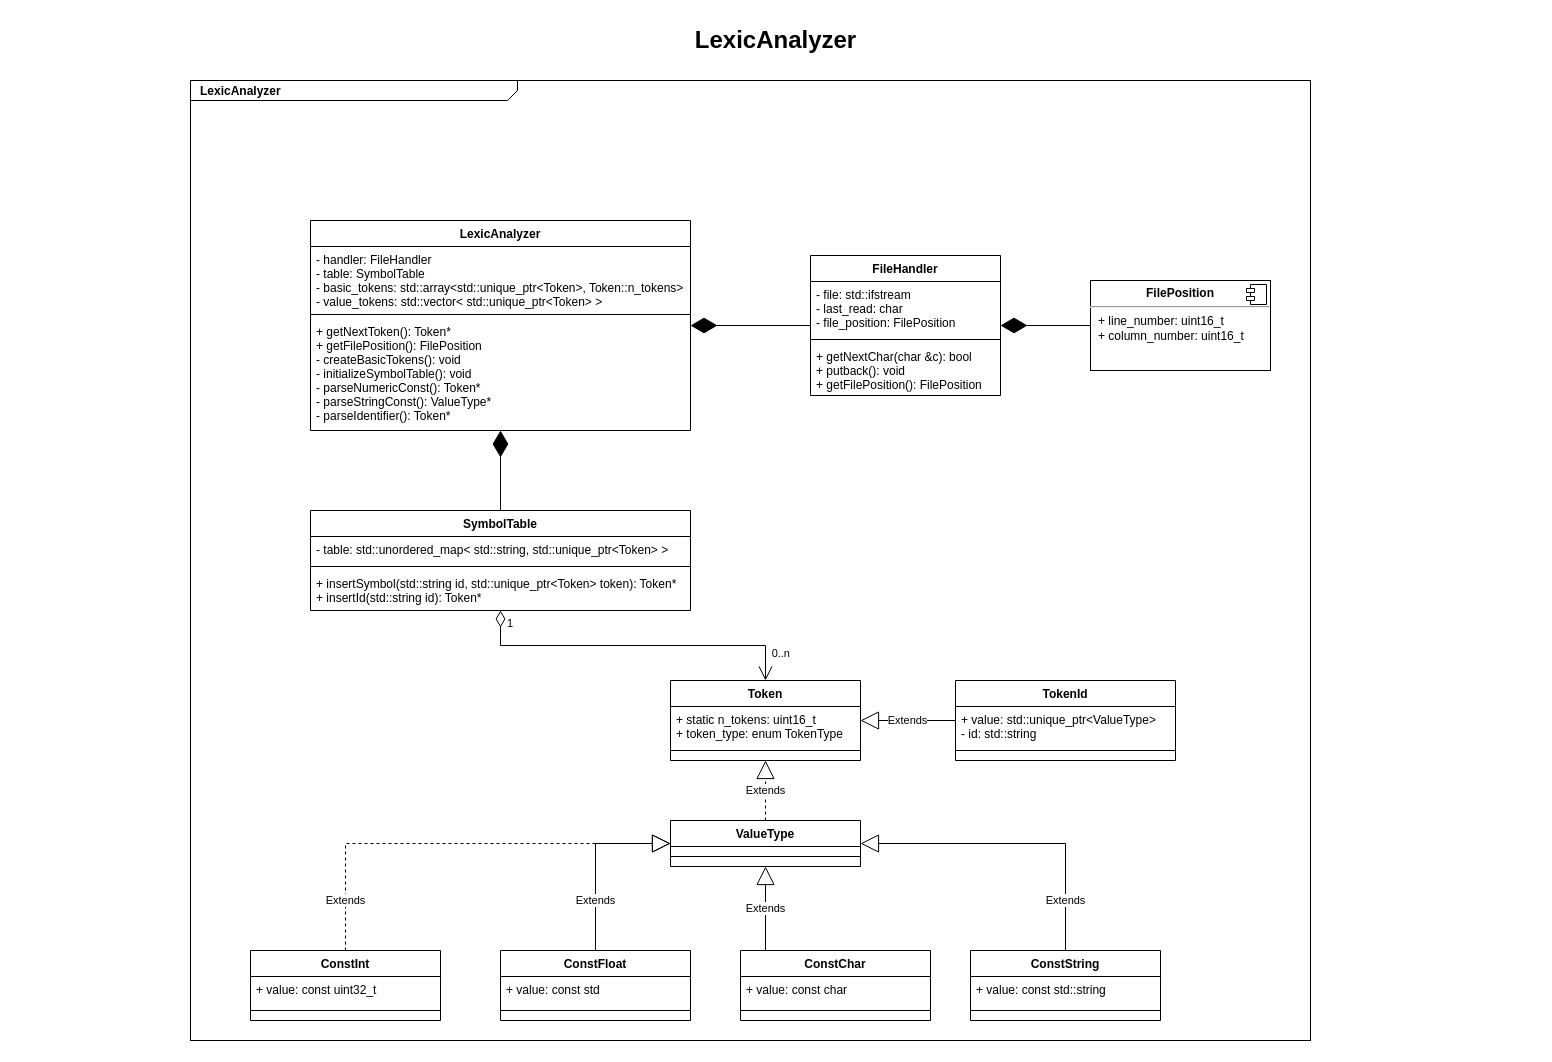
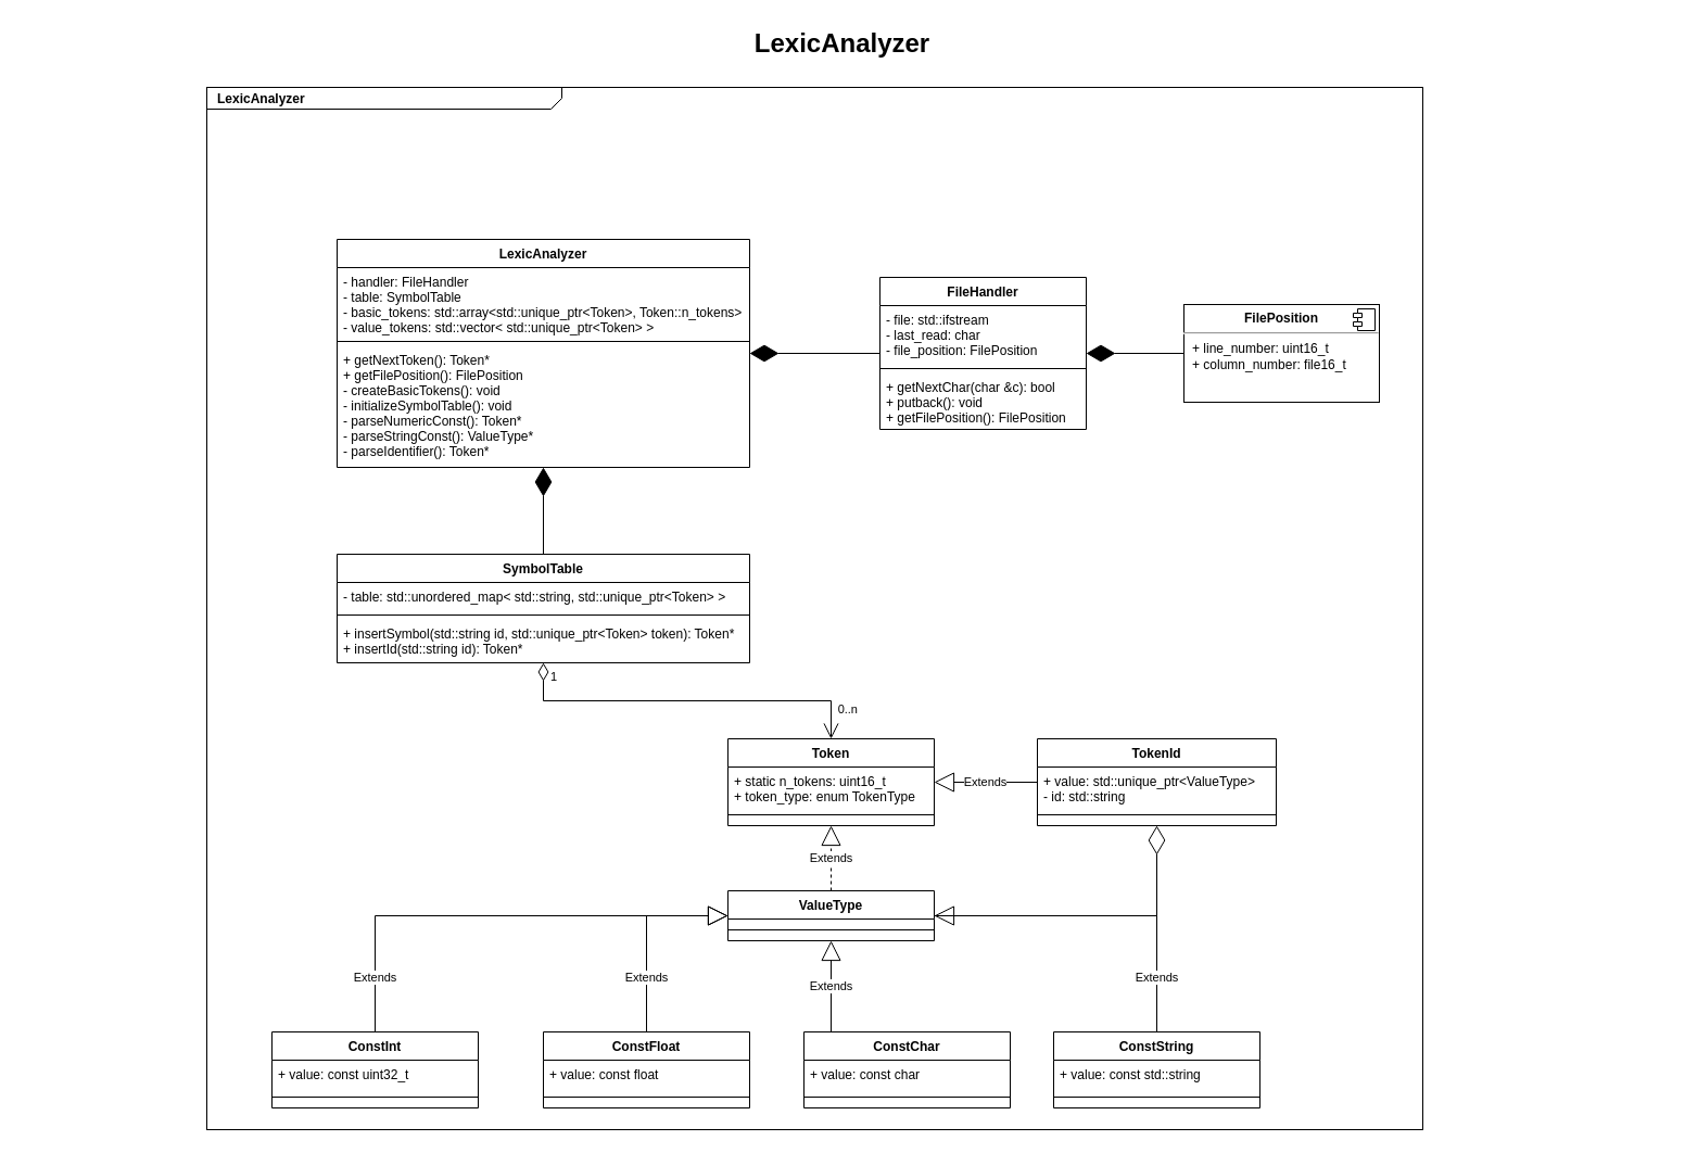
  <mxCell id="0" style=";html=1;" />
  <mxCell id="1" style=";html=1;" parent="0" />
  <mxCell id="2" value="&lt;p style=&quot;margin: 0px ; margin-top: 4px ; margin-left: 10px ; text-align: left&quot;&gt;&lt;b&gt;LexicAnalyzer&lt;/b&gt;&lt;/p&gt;" style="html=1;strokeWidth=1;shape=mxgraph.sysml.package;html=1;overflow=fill;whiteSpace=wrap;fillColor=none;gradientColor=none;fontSize=12;align=center;labelX=327.64;" parent="1" vertex="1"><mxGeometry x="190" y="80" width="1120" height="960" as="geometry" /></mxCell>
  <mxCell id="3" value="LexicAnalyzer" style="text;strokeColor=none;fillColor=none;html=1;fontSize=24;fontStyle=1;verticalAlign=middle;align=center;" parent="1" vertex="1"><mxGeometry x="20" y="20" width="1510" height="40" as="geometry" /></mxCell>
  <mxCell id="4" value="LexicAnalyzer" style="swimlane;fontStyle=1;align=center;verticalAlign=top;childLayout=stackLayout;horizontal=1;startSize=26;horizontalStack=0;resizeParent=1;resizeParentMax=0;resizeLast=0;collapsible=1;marginBottom=0;" vertex="1" parent="1"><mxGeometry x="310" y="220" width="380" height="210" as="geometry" /></mxCell>
  <mxCell id="5" value="- handler: FileHandler&#10;- table: SymbolTable&#10;- basic_tokens: std::array&lt;std::unique_ptr&lt;Token&gt;, Token::n_tokens&gt;&#10;- value_tokens: std::vector&lt; std::unique_ptr&lt;Token&gt; &gt;" style="text;strokeColor=none;fillColor=none;align=left;verticalAlign=top;spacingLeft=4;spacingRight=4;overflow=hidden;rotatable=0;points=[[0,0.5],[1,0.5]];portConstraint=eastwest;" vertex="1" parent="4"><mxGeometry y="26" width="380" height="64" as="geometry" /></mxCell>
  <mxCell id="6" value="" style="line;strokeWidth=1;fillColor=none;align=left;verticalAlign=middle;spacingTop=-1;spacingLeft=3;spacingRight=3;rotatable=0;labelPosition=right;points=[];portConstraint=eastwest;" vertex="1" parent="4"><mxGeometry y="90" width="380" height="8" as="geometry" /></mxCell>
  <mxCell id="7" value="+ getNextToken(): Token*&#10;+ getFilePosition(): FilePosition&#10;- createBasicTokens(): void&#10;- initializeSymbolTable(): void&#10;- parseNumericConst(): Token*&#10;- parseStringConst(): ValueType*&#10;- parseIdentifier(): Token*" style="text;strokeColor=none;fillColor=none;align=left;verticalAlign=top;spacingLeft=4;spacingRight=4;overflow=hidden;rotatable=0;points=[[0,0.5],[1,0.5]];portConstraint=eastwest;" vertex="1" parent="4"><mxGeometry y="98" width="380" height="112" as="geometry" /></mxCell>
  <mxCell id="8" value="FileHandler" style="swimlane;fontStyle=1;align=center;verticalAlign=top;childLayout=stackLayout;horizontal=1;startSize=26;horizontalStack=0;resizeParent=1;resizeParentMax=0;resizeLast=0;collapsible=1;marginBottom=0;" vertex="1" parent="1"><mxGeometry x="810" y="255" width="190" height="140" as="geometry" /></mxCell>
  <mxCell id="9" value="- file: std::ifstream&#10;- last_read: char&#10;- file_position: FilePosition" style="text;strokeColor=none;fillColor=none;align=left;verticalAlign=top;spacingLeft=4;spacingRight=4;overflow=hidden;rotatable=0;points=[[0,0.5],[1,0.5]];portConstraint=eastwest;" vertex="1" parent="8"><mxGeometry y="26" width="190" height="54" as="geometry" /></mxCell>
  <mxCell id="10" value="" style="line;strokeWidth=1;fillColor=none;align=left;verticalAlign=middle;spacingTop=-1;spacingLeft=3;spacingRight=3;rotatable=0;labelPosition=right;points=[];portConstraint=eastwest;" vertex="1" parent="8"><mxGeometry y="80" width="190" height="8" as="geometry" /></mxCell>
  <mxCell id="11" value="+ getNextChar(char &amp;c): bool&#10;+ putback(): void&#10;+ getFilePosition(): FilePosition" style="text;strokeColor=none;fillColor=none;align=left;verticalAlign=top;spacingLeft=4;spacingRight=4;overflow=hidden;rotatable=0;points=[[0,0.5],[1,0.5]];portConstraint=eastwest;" vertex="1" parent="8"><mxGeometry y="88" width="190" height="52" as="geometry" /></mxCell>
- <mxCell id="12" value="&lt;p style=&quot;margin:0px;margin-top:6px;text-align:center;&quot;&gt;&lt;b&gt;FilePosition&lt;/b&gt;&lt;/p&gt;&lt;hr&gt;&lt;p style=&quot;margin:0px;margin-left:8px;&quot;&gt;+ line_number: uint16_t&lt;br&gt;+ column_number: uint16_t&lt;/p&gt;" style="align=left;overflow=fill;html=1;dropTarget=0;" vertex="1" parent="1"><mxGeometry x="1090" y="280" width="180" height="90" as="geometry" /></mxCell>
+ <mxCell id="12" value="&lt;p style=&quot;margin:0px;margin-top:6px;text-align:center;&quot;&gt;&lt;b&gt;FilePosition&lt;/b&gt;&lt;/p&gt;&lt;hr&gt;&lt;p style=&quot;margin:0px;margin-left:8px;&quot;&gt;+ line_number: uint16_t&lt;br&gt;+ column_number: file16_t&lt;/p&gt;" style="align=left;overflow=fill;html=1;dropTarget=0;" vertex="1" parent="1"><mxGeometry x="1090" y="280" width="180" height="90" as="geometry" /></mxCell>
  <mxCell id="13" value="" style="shape=component;jettyWidth=8;jettyHeight=4;" vertex="1" parent="12"><mxGeometry x="1" width="20" height="20" relative="1" as="geometry"><mxPoint x="-24" y="4" as="offset" /></mxGeometry></mxCell>
  <mxCell id="14" value="Token" style="swimlane;fontStyle=1;align=center;verticalAlign=top;childLayout=stackLayout;horizontal=1;startSize=26;horizontalStack=0;resizeParent=1;resizeParentMax=0;resizeLast=0;collapsible=1;marginBottom=0;" vertex="1" parent="1"><mxGeometry x="670" y="680" width="190" height="80" as="geometry" /></mxCell>
  <mxCell id="15" value="+ static n_tokens: uint16_t&#10;+ token_type: enum TokenType" style="text;strokeColor=none;fillColor=none;align=left;verticalAlign=top;spacingLeft=4;spacingRight=4;overflow=hidden;rotatable=0;points=[[0,0.5],[1,0.5]];portConstraint=eastwest;" vertex="1" parent="14"><mxGeometry y="26" width="190" height="34" as="geometry" /></mxCell>
  <mxCell id="16" value="" style="line;strokeWidth=1;fillColor=none;align=left;verticalAlign=middle;spacingTop=-1;spacingLeft=3;spacingRight=3;rotatable=0;labelPosition=right;points=[];portConstraint=eastwest;" vertex="1" parent="14"><mxGeometry y="60" width="190" height="20" as="geometry" /></mxCell>
  <mxCell id="17" value="TokenId" style="swimlane;fontStyle=1;align=center;verticalAlign=top;childLayout=stackLayout;horizontal=1;startSize=26;horizontalStack=0;resizeParent=1;resizeParentMax=0;resizeLast=0;collapsible=1;marginBottom=0;" vertex="1" parent="1"><mxGeometry x="955" y="680" width="220" height="80" as="geometry" /></mxCell>
  <mxCell id="18" value="+ value: std::unique_ptr&lt;ValueType&gt;&#10;- id: std::string" style="text;strokeColor=none;fillColor=none;align=left;verticalAlign=top;spacingLeft=4;spacingRight=4;overflow=hidden;rotatable=0;points=[[0,0.5],[1,0.5]];portConstraint=eastwest;" vertex="1" parent="17"><mxGeometry y="26" width="220" height="34" as="geometry" /></mxCell>
  <mxCell id="19" value="" style="line;strokeWidth=1;fillColor=none;align=left;verticalAlign=middle;spacingTop=-1;spacingLeft=3;spacingRight=3;rotatable=0;labelPosition=right;points=[];portConstraint=eastwest;" vertex="1" parent="17"><mxGeometry y="60" width="220" height="20" as="geometry" /></mxCell>
  <mxCell id="20" value="Extends" style="endArrow=block;endSize=16;endFill=0;html=1;rounded=0;" edge="1" parent="1" source="17" target="14"><mxGeometry width="160" relative="1" as="geometry"><mxPoint x="750" y="570" as="sourcePoint" /><mxPoint x="910" y="570" as="targetPoint" /><Array as="points"><mxPoint x="910" y="720" /></Array></mxGeometry></mxCell>
  <mxCell id="21" value="" style="endArrow=diamondThin;endFill=1;endSize=24;html=1;rounded=0;" edge="1" parent="1" source="8" target="4"><mxGeometry width="160" relative="1" as="geometry"><mxPoint x="700" y="470" as="sourcePoint" /><mxPoint x="860" y="470" as="targetPoint" /></mxGeometry></mxCell>
  <mxCell id="22" value="" style="endArrow=diamondThin;endFill=1;endSize=24;html=1;rounded=0;" edge="1" parent="1" source="12" target="8"><mxGeometry width="160" relative="1" as="geometry"><mxPoint x="700" y="470" as="sourcePoint" /><mxPoint x="860" y="470" as="targetPoint" /></mxGeometry></mxCell>
  <mxCell id="23" value="ValueType" style="swimlane;fontStyle=1;align=center;verticalAlign=top;childLayout=stackLayout;horizontal=1;startSize=26;horizontalStack=0;resizeParent=1;resizeParentMax=0;resizeLast=0;collapsible=1;marginBottom=0;" vertex="1" parent="1"><mxGeometry x="670" y="820" width="190" height="46" as="geometry" /></mxCell>
  <mxCell id="24" value="" style="line;strokeWidth=1;fillColor=none;align=left;verticalAlign=middle;spacingTop=-1;spacingLeft=3;spacingRight=3;rotatable=0;labelPosition=right;points=[];portConstraint=eastwest;" vertex="1" parent="23"><mxGeometry y="26" width="190" height="20" as="geometry" /></mxCell>
  <mxCell id="25" value="Extends" style="endArrow=block;endSize=16;endFill=0;html=1;rounded=0;dashed=1;" edge="1" parent="1" source="23" target="14"><mxGeometry width="160" relative="1" as="geometry"><mxPoint x="750" y="570" as="sourcePoint" /><mxPoint x="910" y="570" as="targetPoint" /></mxGeometry></mxCell>
  <mxCell id="26" value="ConstChar" style="swimlane;fontStyle=1;align=center;verticalAlign=top;childLayout=stackLayout;horizontal=1;startSize=26;horizontalStack=0;resizeParent=1;resizeParentMax=0;resizeLast=0;collapsible=1;marginBottom=0;" vertex="1" parent="1"><mxGeometry x="740" y="950" width="190" height="70" as="geometry" /></mxCell>
  <mxCell id="27" value="+ value: const char" style="text;strokeColor=none;fillColor=none;align=left;verticalAlign=top;spacingLeft=4;spacingRight=4;overflow=hidden;rotatable=0;points=[[0,0.5],[1,0.5]];portConstraint=eastwest;" vertex="1" parent="26"><mxGeometry y="26" width="190" height="24" as="geometry" /></mxCell>
  <mxCell id="28" value="" style="line;strokeWidth=1;fillColor=none;align=left;verticalAlign=middle;spacingTop=-1;spacingLeft=3;spacingRight=3;rotatable=0;labelPosition=right;points=[];portConstraint=eastwest;" vertex="1" parent="26"><mxGeometry y="50" width="190" height="20" as="geometry" /></mxCell>
  <mxCell id="29" value="ConstFloat" style="swimlane;fontStyle=1;align=center;verticalAlign=top;childLayout=stackLayout;horizontal=1;startSize=26;horizontalStack=0;resizeParent=1;resizeParentMax=0;resizeLast=0;collapsible=1;marginBottom=0;" vertex="1" parent="1"><mxGeometry x="500" y="950" width="190" height="70" as="geometry" /></mxCell>
- <mxCell id="30" value="+ value: const std" style="text;strokeColor=none;fillColor=none;align=left;verticalAlign=top;spacingLeft=4;spacingRight=4;overflow=hidden;rotatable=0;points=[[0,0.5],[1,0.5]];portConstraint=eastwest;" vertex="1" parent="29"><mxGeometry y="26" width="190" height="24" as="geometry" /></mxCell>
+ <mxCell id="30" value="+ value: const float" style="text;strokeColor=none;fillColor=none;align=left;verticalAlign=top;spacingLeft=4;spacingRight=4;overflow=hidden;rotatable=0;points=[[0,0.5],[1,0.5]];portConstraint=eastwest;" vertex="1" parent="29"><mxGeometry y="26" width="190" height="24" as="geometry" /></mxCell>
  <mxCell id="31" value="" style="line;strokeWidth=1;fillColor=none;align=left;verticalAlign=middle;spacingTop=-1;spacingLeft=3;spacingRight=3;rotatable=0;labelPosition=right;points=[];portConstraint=eastwest;" vertex="1" parent="29"><mxGeometry y="50" width="190" height="20" as="geometry" /></mxCell>
  <mxCell id="32" value="ConstInt" style="swimlane;fontStyle=1;align=center;verticalAlign=top;childLayout=stackLayout;horizontal=1;startSize=26;horizontalStack=0;resizeParent=1;resizeParentMax=0;resizeLast=0;collapsible=1;marginBottom=0;" vertex="1" parent="1"><mxGeometry x="250" y="950" width="190" height="70" as="geometry" /></mxCell>
  <mxCell id="33" value="+ value: const uint32_t" style="text;strokeColor=none;fillColor=none;align=left;verticalAlign=top;spacingLeft=4;spacingRight=4;overflow=hidden;rotatable=0;points=[[0,0.5],[1,0.5]];portConstraint=eastwest;" vertex="1" parent="32"><mxGeometry y="26" width="190" height="24" as="geometry" /></mxCell>
  <mxCell id="34" value="" style="line;strokeWidth=1;fillColor=none;align=left;verticalAlign=middle;spacingTop=-1;spacingLeft=3;spacingRight=3;rotatable=0;labelPosition=right;points=[];portConstraint=eastwest;" vertex="1" parent="32"><mxGeometry y="50" width="190" height="20" as="geometry" /></mxCell>
  <mxCell id="35" value="ConstString" style="swimlane;fontStyle=1;align=center;verticalAlign=top;childLayout=stackLayout;horizontal=1;startSize=26;horizontalStack=0;resizeParent=1;resizeParentMax=0;resizeLast=0;collapsible=1;marginBottom=0;" vertex="1" parent="1"><mxGeometry x="970" y="950" width="190" height="70" as="geometry" /></mxCell>
  <mxCell id="36" value="+ value: const std::string" style="text;strokeColor=none;fillColor=none;align=left;verticalAlign=top;spacingLeft=4;spacingRight=4;overflow=hidden;rotatable=0;points=[[0,0.5],[1,0.5]];portConstraint=eastwest;" vertex="1" parent="35"><mxGeometry y="26" width="190" height="24" as="geometry" /></mxCell>
  <mxCell id="37" value="" style="line;strokeWidth=1;fillColor=none;align=left;verticalAlign=middle;spacingTop=-1;spacingLeft=3;spacingRight=3;rotatable=0;labelPosition=right;points=[];portConstraint=eastwest;" vertex="1" parent="35"><mxGeometry y="50" width="190" height="20" as="geometry" /></mxCell>
- <mxCell id="38" value="Extends" style="endArrow=block;endSize=16;endFill=0;html=1;rounded=0;dashed=1;" edge="1" parent="1" source="32" target="23"><mxGeometry x="-0.768" width="160" relative="1" as="geometry"><mxPoint x="750" y="870" as="sourcePoint" /><mxPoint x="910" y="870" as="targetPoint" /><Array as="points"><mxPoint x="345" y="843" /></Array><mxPoint as="offset" /></mxGeometry></mxCell>
+ <mxCell id="38" value="Extends" style="endArrow=block;endSize=16;endFill=0;html=1;rounded=0;" edge="1" parent="1" source="32" target="23"><mxGeometry x="-0.768" width="160" relative="1" as="geometry"><mxPoint x="750" y="870" as="sourcePoint" /><mxPoint x="910" y="870" as="targetPoint" /><Array as="points"><mxPoint x="345" y="843" /></Array><mxPoint as="offset" /></mxGeometry></mxCell>
  <mxCell id="39" value="Extends" style="endArrow=block;endSize=16;endFill=0;html=1;rounded=0;" edge="1" parent="1" source="29" target="23"><mxGeometry x="-0.451" width="160" relative="1" as="geometry"><mxPoint x="750" y="870" as="sourcePoint" /><mxPoint x="910" y="870" as="targetPoint" /><Array as="points"><mxPoint x="595" y="843" /></Array><mxPoint as="offset" /></mxGeometry></mxCell>
  <mxCell id="40" value="Extends" style="endArrow=block;endSize=16;endFill=0;html=1;rounded=0;" edge="1" parent="1" source="26" target="23"><mxGeometry width="160" relative="1" as="geometry"><mxPoint x="750" y="870" as="sourcePoint" /><mxPoint x="910" y="870" as="targetPoint" /><Array as="points"><mxPoint x="765" y="950" /></Array></mxGeometry></mxCell>
  <mxCell id="41" value="Extends" style="endArrow=block;endSize=16;endFill=0;html=1;rounded=0;" edge="1" parent="1" source="35" target="23"><mxGeometry x="-0.679" width="160" relative="1" as="geometry"><mxPoint x="750" y="870" as="sourcePoint" /><mxPoint x="910" y="870" as="targetPoint" /><Array as="points"><mxPoint x="1065" y="843" /></Array><mxPoint as="offset" /></mxGeometry></mxCell>
+ <mxCell id="42" value="" style="endArrow=diamondThin;endFill=0;endSize=24;html=1;rounded=0;" edge="1" parent="1" source="23" target="17"><mxGeometry width="160" relative="1" as="geometry"><mxPoint x="750" y="770" as="sourcePoint" /><mxPoint x="910" y="770" as="targetPoint" /><Array as="points"><mxPoint x="1065" y="843" /></Array></mxGeometry></mxCell>
  <mxCell id="43" value="SymbolTable" style="swimlane;fontStyle=1;align=center;verticalAlign=top;childLayout=stackLayout;horizontal=1;startSize=26;horizontalStack=0;resizeParent=1;resizeParentMax=0;resizeLast=0;collapsible=1;marginBottom=0;" vertex="1" parent="1"><mxGeometry x="310" y="510" width="380" height="100" as="geometry" /></mxCell>
  <mxCell id="44" value="- table: std::unordered_map&lt; std::string, std::unique_ptr&lt;Token&gt; &gt;" style="text;strokeColor=none;fillColor=none;align=left;verticalAlign=top;spacingLeft=4;spacingRight=4;overflow=hidden;rotatable=0;points=[[0,0.5],[1,0.5]];portConstraint=eastwest;" vertex="1" parent="43"><mxGeometry y="26" width="380" height="26" as="geometry" /></mxCell>
  <mxCell id="45" value="" style="line;strokeWidth=1;fillColor=none;align=left;verticalAlign=middle;spacingTop=-1;spacingLeft=3;spacingRight=3;rotatable=0;labelPosition=right;points=[];portConstraint=eastwest;" vertex="1" parent="43"><mxGeometry y="52" width="380" height="8" as="geometry" /></mxCell>
  <mxCell id="46" value="+ insertSymbol(std::string id, std::unique_ptr&lt;Token&gt; token): Token*&#10;+ insertId(std::string id): Token*" style="text;strokeColor=none;fillColor=none;align=left;verticalAlign=top;spacingLeft=4;spacingRight=4;overflow=hidden;rotatable=0;points=[[0,0.5],[1,0.5]];portConstraint=eastwest;" vertex="1" parent="43"><mxGeometry y="60" width="380" height="40" as="geometry" /></mxCell>
  <mxCell id="47" value="" style="endArrow=open;html=1;endSize=12;startArrow=diamondThin;startSize=14;startFill=0;edgeStyle=orthogonalEdgeStyle;rounded=0;" edge="1" parent="1" source="43" target="14"><mxGeometry relative="1" as="geometry"><mxPoint x="700" y="770" as="sourcePoint" /><mxPoint x="860" y="770" as="targetPoint" /></mxGeometry></mxCell>
  <mxCell id="48" value="1" style="edgeLabel;resizable=0;html=1;align=left;verticalAlign=top;" connectable="0" vertex="1" parent="47"><mxGeometry x="-1" relative="1" as="geometry"><mxPoint x="5" as="offset" /></mxGeometry></mxCell>
  <mxCell id="49" value="0..n" style="edgeLabel;resizable=0;html=1;align=right;verticalAlign=top;" connectable="0" vertex="1" parent="47"><mxGeometry x="1" relative="1" as="geometry"><mxPoint x="25" y="-40" as="offset" /></mxGeometry></mxCell>
  <mxCell id="50" value="" style="endArrow=diamondThin;endFill=1;endSize=24;html=1;rounded=0;" edge="1" parent="1" source="43" target="4"><mxGeometry width="160" relative="1" as="geometry"><mxPoint x="700" y="570" as="sourcePoint" /><mxPoint x="860" y="570" as="targetPoint" /></mxGeometry></mxCell>
